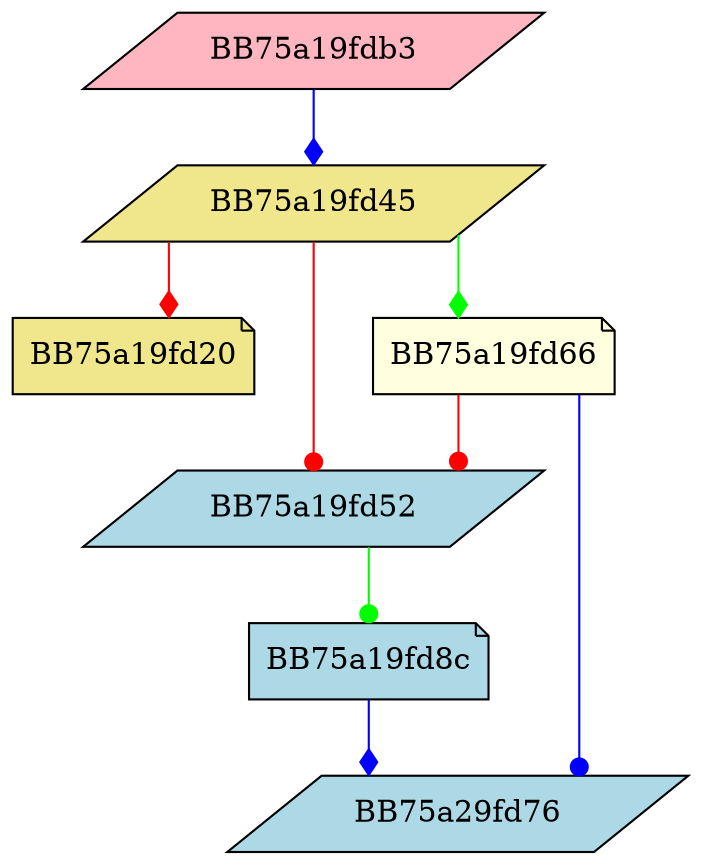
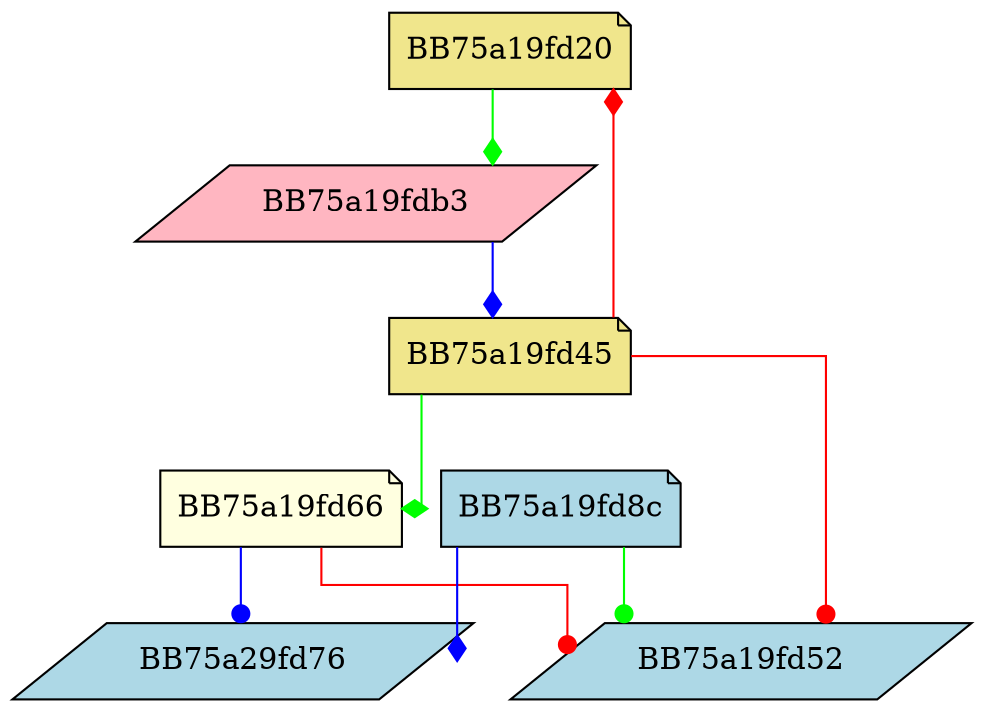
  digraph {
    splines=ortho
    node [fillcolor=lightblue shape=parallelogram style=filled]
    edge [arrowhead=diamond color=green]
    BB75a19fd20 [fillcolor=khaki shape=note]
    BB75a19fdb3 [fillcolor=lightpink]
-   BB75a19fd45 [fillcolor=khaki]
+   BB75a19fd45 [fillcolor=khaki shape=note]
    BB75a19fd66 [fillcolor=lightyellow shape=note]
    BB75a19fd52
    n6 [label=BB75a29fd76]
    BB75a19fd8c [shape=note]
+   BB75a19fd20 -> BB75a19fdb3
    BB75a19fdb3 -> BB75a19fd45 [color=blue]
    BB75a19fd45 -> BB75a19fd20 [color=red]
    BB75a19fd45 -> BB75a19fd66
    BB75a19fd45 -> BB75a19fd52 [arrowhead=dot color=red]
    BB75a19fd66 -> BB75a19fd52 [arrowhead=dot color=red]
    BB75a19fd66 -> n6 [arrowhead=dot color=blue]
-   BB75a19fd52 -> BB75a19fd8c [arrowhead=dot]
+   BB75a19fd8c -> BB75a19fd52 [arrowhead=dot]
    BB75a19fd8c -> n6 [color=blue]
  }
